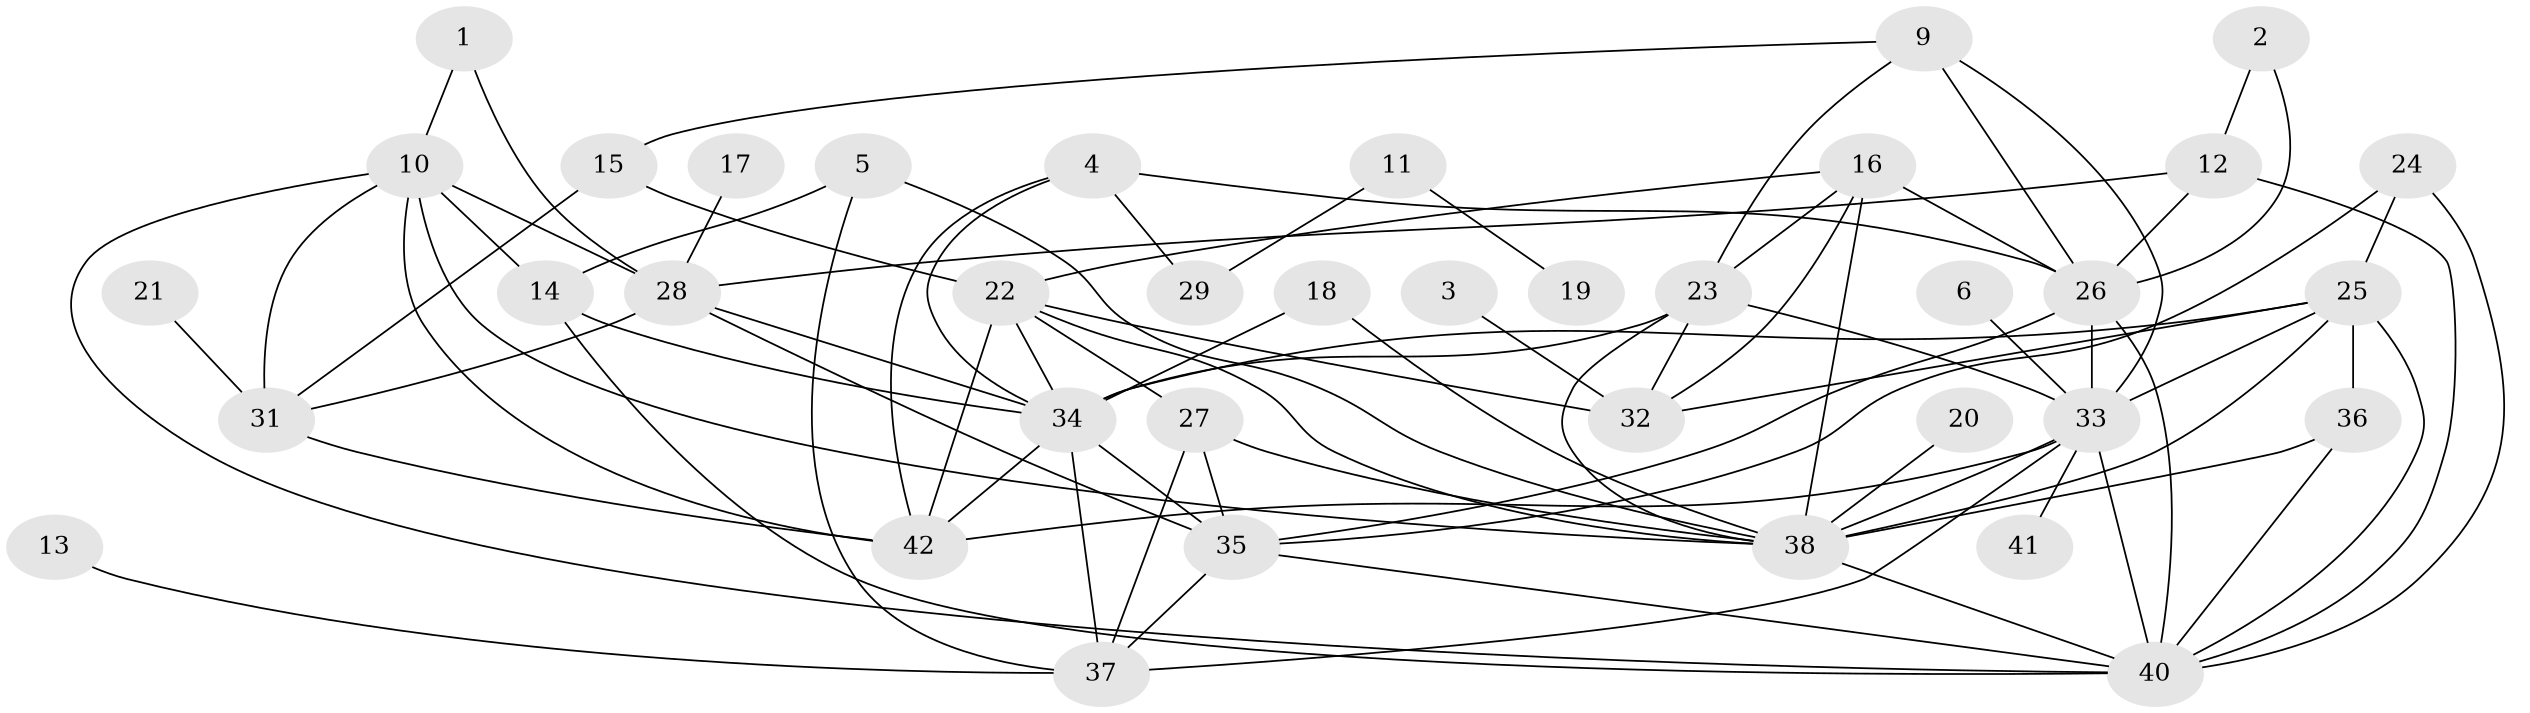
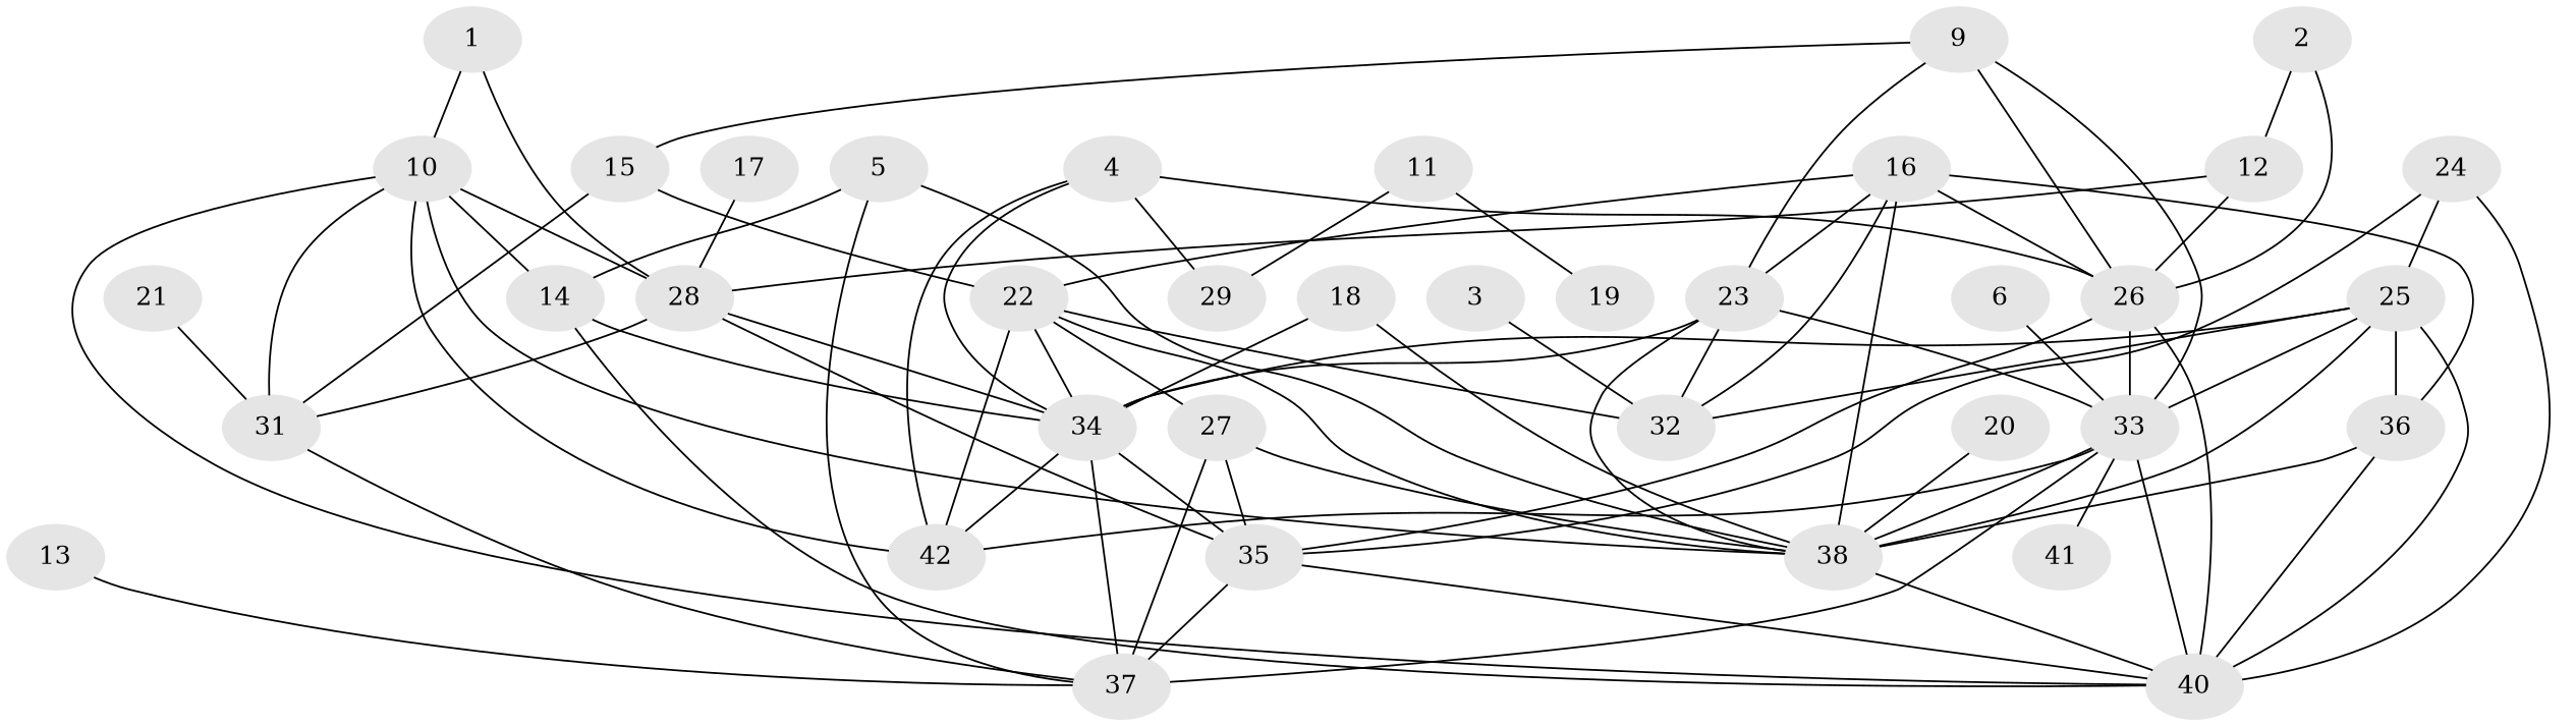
  graph {
    node [color=gray90 style=filled]
    edge [weight=1.0]
    1
    10
    28
    42
    14
    38
    31
    40
    34
    35
    2
    12
    26
    33
    3
    32
    4
    29
    37
    5
    6
    41
    9
    15
    23
    22
    11
    19
    13
    27
    16
    36
    17
    18
    20
    21
    24
    25
    1 -- 10
    1 -- 28
    10 -- 28
    10 -- 42
    10 -- 14
    10 -- 38
    10 -- 31
    10 -- 40
    28 -- 31
    28 -- 34
    28 -- 35
    14 -- 40
    14 -- 34
    38 -- 40
-   31 -- 42
+   31 -- 37
    34 -- 42
    34 -- 35
    34 -- 37
    35 -- 40
    35 -- 37
    2 -- 12
    2 -- 26
    12 -- 28
-   12 -- 40
    12 -- 26
    26 -- 40
    26 -- 35
    26 -- 33
    33 -- 42
    33 -- 38
    33 -- 40
    33 -- 37 [weight=2.0]
    33 -- 41
    3 -- 32
    4 -- 42
    4 -- 34
    4 -- 26
    4 -- 29
    5 -- 14
    5 -- 38
    5 -- 37
    6 -- 33
    9 -- 26
    9 -- 33
    9 -- 15
    9 -- 23
    15 -- 31
    15 -- 22
    23 -- 38
    23 -- 34
    23 -- 33
    23 -- 32
    22 -- 42
    22 -- 38
    22 -- 34
    22 -- 32
    22 -- 27
    11 -- 29
    11 -- 19
    13 -- 37
    27 -- 38
    27 -- 35
    27 -- 37
    16 -- 38 [weight=2.0]
    16 -- 26
    16 -- 32
    16 -- 23
    16 -- 22
+   16 -- 36
    36 -- 38
    36 -- 40
    17 -- 28
    18 -- 38
    18 -- 34
    20 -- 38
    21 -- 31
    24 -- 40
    24 -- 35
    24 -- 25
    25 -- 38
    25 -- 40
    25 -- 34
    25 -- 33
    25 -- 32
    25 -- 36
  }
